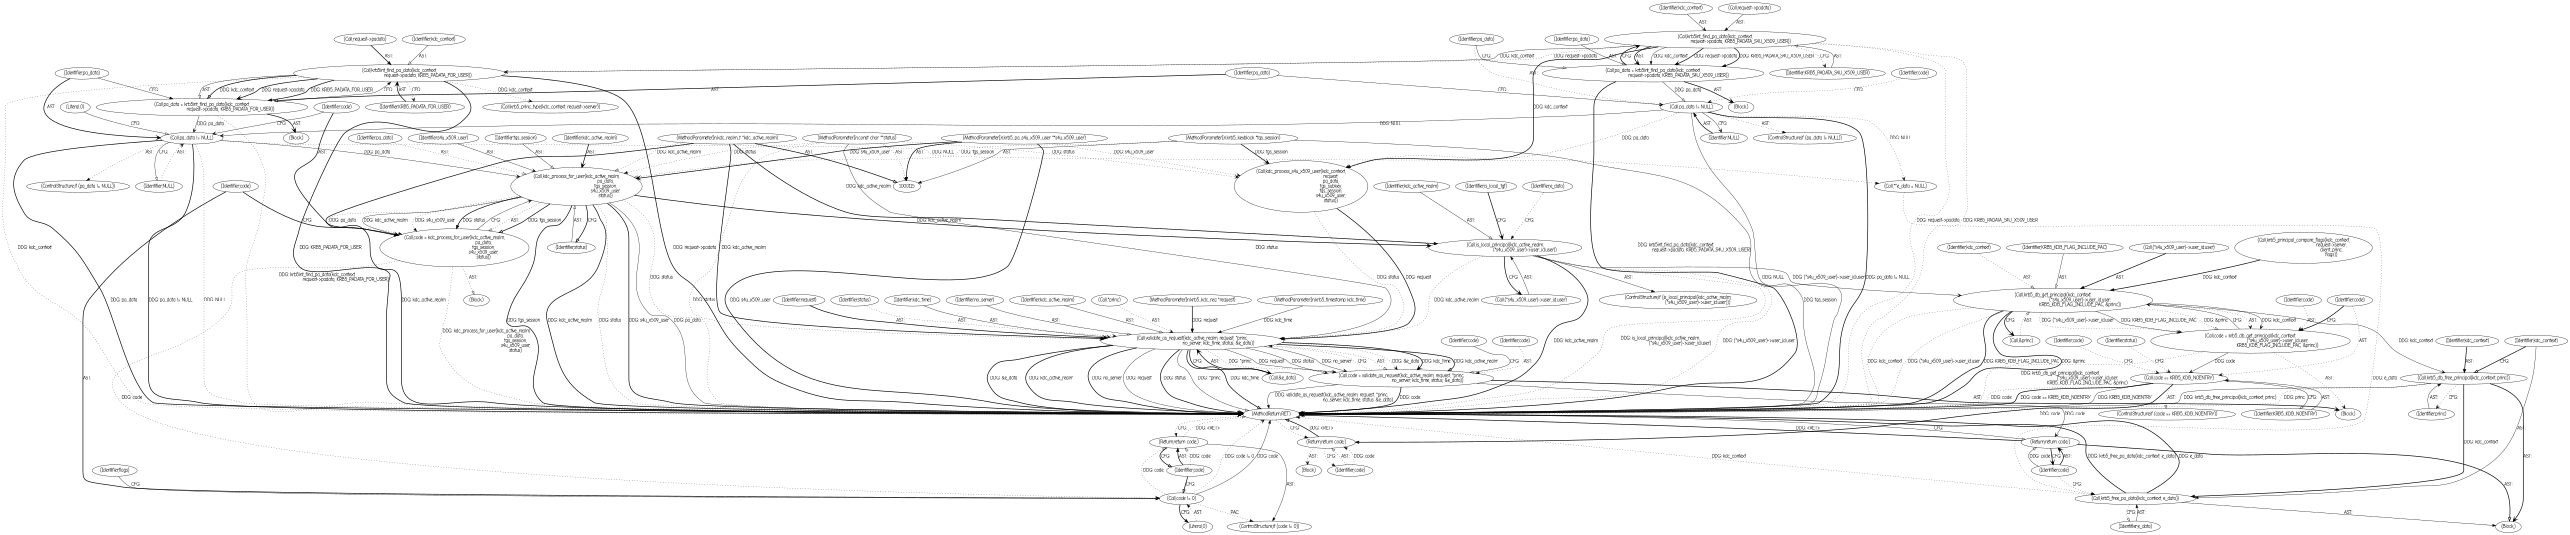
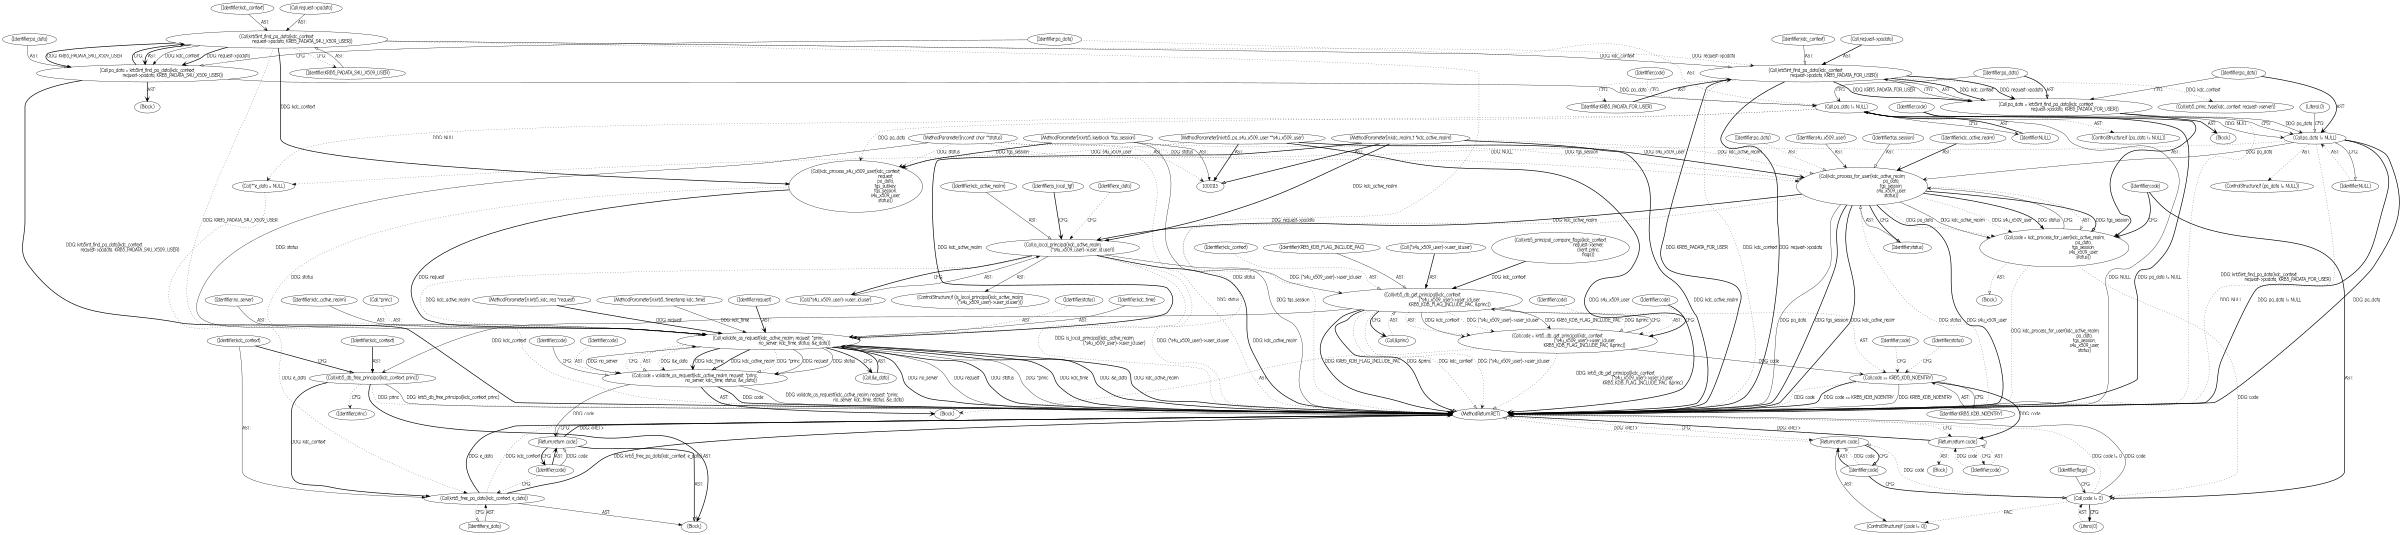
  digraph {
    fontname="Comic Neue"
    node [fontname="Comic Neue"]
    edge [arrowhead=vee fontname="Comic Neue" style=bold]
    n1 [label="(Call,kdc_process_for_user(kdc_active_realm,\n                                        pa_data,\n                                        tgs_session,\n                                        s4u_x509_user,\n                                        status))"]
    n2 [label="(Call,code = kdc_process_for_user(kdc_active_realm,\n                                        pa_data,\n                                        tgs_session,\n                                        s4u_x509_user,\n                                        status))"]
    n3 [label="(Call,is_local_principal(kdc_active_realm,\n                           (*s4u_x509_user)->user_id.user))"]
    n4 [label="(Call,validate_as_request(kdc_active_realm, request, *princ,\n                                    no_server, kdc_time, status, &e_data))"]
    n5 [label="(Identifier,status)"]
    n6 [label="(MethodReturn,RET)"]
    n7 [label="(Call,code != 0)"]
    n8 [label="(Block,)"]
    n9 [label="(Call,krb5_db_get_principal(kdc_context,\n                                     (*s4u_x509_user)->user_id.user,\n                                     KRB5_KDB_FLAG_INCLUDE_PAC, &princ))"]
    n10 [label="(Call,(*s4u_x509_user)->user_id.user)"]
    n11 [label="(ControlStructure,if (is_local_principal(kdc_active_realm,\n                           (*s4u_x509_user)->user_id.user)))"]
    n12 [label="(Call,code = validate_as_request(kdc_active_realm, request, *princ,\n                                    no_server, kdc_time, status, &e_data))"]
    n13 [label="(Call,&e_data)"]
    n14 [label="(Return,return code;)"]
    n15 [label="(Return,return code;)"]
    n16 [label="(Return,return code;)"]
    n17 [label="(MethodParameterIn,kdc_realm_t *kdc_active_realm)"]
    1000115
    n19 [label="(Call,pa_data != NULL)"]
    n20 [label="(ControlStructure,if (pa_data != NULL))"]
    n21 [label="(Identifier,NULL)"]
    n22 [label="(Call,**e_data = NULL)"]
    n23 [label="(Call,krb5_free_pa_data(kdc_context, e_data))"]
    n24 [label="(Call,pa_data = krb5int_find_pa_data(kdc_context,\n                                       request->padata, KRB5_PADATA_FOR_USER))"]
    n25 [label="(Call,krb5int_find_pa_data(kdc_context,\n                                       request->padata, KRB5_PADATA_FOR_USER))"]
    n26 [label="(Block,)"]
    n27 [label="(Identifier,KRB5_PADATA_FOR_USER)"]
    n28 [label="(Call,krb5_princ_type(kdc_context, request->server))"]
    n29 [label="(Call,krb5int_find_pa_data(kdc_context,\n                                   request->padata, KRB5_PADATA_S4U_X509_USER))"]
    n30 [label="(Call,pa_data = krb5int_find_pa_data(kdc_context,\n                                   request->padata, KRB5_PADATA_S4U_X509_USER))"]
    n31 [label="(Identifier,KRB5_PADATA_S4U_X509_USER)"]
    n32 [label="(Call,kdc_process_s4u_x509_user(kdc_context,\n                                         request,\n                                         pa_data,\n                                         tgs_subkey,\n                                         tgs_session,\n                                         s4u_x509_user,\n                                         status))"]
    n33 [label="(Call,pa_data != NULL)"]
    n34 [label="(Block,)"]
    n35 [label="(ControlStructure,if (pa_data != NULL))"]
    n36 [label="(Identifier,NULL)"]
    n37 [label="(MethodParameterIn,krb5_keyblock *tgs_session)"]
    n38 [label="(MethodParameterIn,krb5_pa_s4u_x509_user **s4u_x509_user)"]
    n39 [label="(MethodParameterIn,const char **status)"]
    n40 [label="(ControlStructure,if (code != 0))"]
    n41 [label="(Literal,0)"]
    n42 [label="(Identifier,code)"]
    n43 [label="(Call,code = krb5_db_get_principal(kdc_context,\n                                     (*s4u_x509_user)->user_id.user,\n                                     KRB5_KDB_FLAG_INCLUDE_PAC, &princ))"]
    n44 [label="(Call,krb5_db_free_principal(kdc_context, princ))"]
    n45 [label="(Call,&princ)"]
    n46 [label="(Call,code == KRB5_KDB_NOENTRY)"]
    n47 [label="(Block,)"]
    n48 [label="(Identifier,princ)"]
    n49 [label="(Block,)"]
-   n50 [label="(ControlStructure,if (code == KRB5_KDB_NOENTRY))"]
    n51 [label="(Identifier,KRB5_KDB_NOENTRY)"]
    n52 [label="(Identifier,code)"]
    n53 [label="(Block,)"]
    n54 [label="(Identifier,e_data)"]
    n55 [label="(Identifier,code)"]
    n56 [label="(Identifier,pa_data)"]
    n57 [label="(Identifier,is_local_tgt)"]
    n58 [label="(Identifier,kdc_context)"]
    n59 [label="(MethodParameterIn,krb5_kdc_req *request)"]
    n60 [label="(MethodParameterIn,krb5_timestamp kdc_time)"]
    n61 [label="(Identifier,pa_data)"]
    n62 [label="(Call,(*s4u_x509_user)->user_id.user)"]
    n63 [label="(Identifier,pa_data)"]
    n64 [label="(Identifier,request)"]
    n65 [label="(Identifier,code)"]
    n66 [label="(Identifier,e_data)"]
    n67 [label="(Identifier,kdc_context)"]
    n68 [label="(Call,request->padata)"]
    n69 [label="(Identifier,flags)"]
    n70 [label="(Identifier,code)"]
    n71 [label="(Identifier,code)"]
    n72 [label="(Call,krb5_principal_compare_flags(kdc_context,\n                                      request->server,\n                                      client_princ,\n                                      flags))"]
    n73 [label="(Identifier,status)"]
    n74 [label="(Identifier,kdc_time)"]
    n75 [label="(Identifier,code)"]
    n76 [label="(Identifier,kdc_context)"]
    n77 [label="(Identifier,no_server)"]
    n78 [label="(Identifier,pa_data)"]
    n79 [label="(Identifier,code)"]
    n80 [label="(Identifier,kdc_context)"]
    n81 [label="(Identifier,code)"]
    n82 [label="(Identifier,kdc_active_realm)"]
    n83 [label="(Identifier,code)"]
    n84 [label="(Identifier,pa_data)"]
    n85 [label="(Identifier,s4u_x509_user)"]
    n86 [label="(Literal,0)"]
    n87 [label="(Identifier,kdc_active_realm)"]
    n88 [label="(Identifier,code)"]
    n89 [label="(Identifier,KRB5_KDB_FLAG_INCLUDE_PAC)"]
    n90 [label="(Identifier,tgs_session)"]
    n91 [label="(Identifier,status)"]
    n92 [label="(Call,*princ)"]
    n93 [label="(Call,request->padata)"]
    n94 [label="(Identifier,kdc_context)"]
    n95 [label="(Identifier,kdc_active_realm)"]
    n1 -> n2 [arrowhead=onormal label="AST: " style=dotted]
    n1 -> n2 [arrowhead=onormal label="DDG: tgs_session"]
    n1 -> n2 [arrowhead=normal label="DDG: pa_data" style=dotted]
    n1 -> n2 [arrowhead=normal label="DDG: kdc_active_realm" style=solid]
    n1 -> n2 [arrowhead=normal label="DDG: s4u_x509_user" style=dotted]
    n1 -> n2 [arrowhead=normal label="DDG: status"]
    n1 -> n3 [label="DDG: kdc_active_realm"]
    n1 -> n4 [label="DDG: status" style=dotted]
    n1 -> n5 [arrowhead=onormal label="CFG: "]
    n1 -> n6 [label="DDG: s4u_x509_user"]
    n1 -> n6 [label="DDG: pa_data" style=solid]
    n1 -> n6 [arrowhead=onormal label="DDG: tgs_session"]
    n1 -> n6 [arrowhead=onormal label="DDG: kdc_active_realm"]
    n1 -> n6 [arrowhead=onormal label="DDG: status" style=dotted]
    n2 -> n1 [label="CFG: " style=solid]
    n2 -> n6 [arrowhead=normal label="DDG: kdc_process_for_user(kdc_active_realm,\n                                        pa_data,\n                                        tgs_session,\n                                        s4u_x509_user,\n                                        status)" style=dotted]
    n2 -> n7 [label="DDG: code" style=dotted]
    n2 -> n8 [arrowhead=onormal label="AST: " style=dotted]
    n3 -> n4 [arrowhead=onormal label="DDG: kdc_active_realm" style=dotted]
    n3 -> n6 [arrowhead=normal label="DDG: kdc_active_realm"]
    n3 -> n6 [arrowhead=normal label="DDG: is_local_principal(kdc_active_realm,\n                           (*s4u_x509_user)->user_id.user)" style=dotted]
    n3 -> n6 [arrowhead=onormal label="DDG: (*s4u_x509_user)->user_id.user" style=dotted]
    n3 -> n9 [label="DDG: (*s4u_x509_user)->user_id.user" style=solid]
    n3 -> n10 [label="CFG: "]
    n3 -> n11 [arrowhead=normal label="AST: " style=solid]
    n4 -> n6 [label="DDG: request" style=solid]
    n4 -> n6 [label="DDG: status"]
    n4 -> n6 [arrowhead=onormal label="DDG: *princ" style=solid]
    n4 -> n6 [arrowhead=onormal label="DDG: kdc_time"]
    n4 -> n6 [label="DDG: &e_data"]
    n4 -> n6 [label="DDG: kdc_active_realm"]
    n4 -> n6 [label="DDG: no_server"]
    n4 -> n12 [arrowhead=onormal label="AST: " style=dotted]
    n4 -> n12 [label="DDG: &e_data" style=dotted]
    n4 -> n12 [label="DDG: kdc_time"]
    n4 -> n12 [arrowhead=onormal label="DDG: kdc_active_realm"]
    n4 -> n12 [arrowhead=onormal label="DDG: *princ" style=dotted]
    n4 -> n12 [label="DDG: request" style=solid]
    n4 -> n12 [label="DDG: status" style=solid]
    n4 -> n12 [label="DDG: no_server" style=solid]
    n4 -> n13 [label="CFG: "]
    n5 -> n1 [arrowhead=onormal label="AST: " style=solid]
    n6 -> n14 [arrowhead=normal label="CFG: " style=dotted]
    n6 -> n15 [arrowhead=normal label="CFG: " style=dotted]
    n6 -> n16 [arrowhead=onormal label="CFG: " style=solid]
    n7 -> n6 [label="DDG: code != 0" style=dotted]
    n7 -> n6 [arrowhead=normal label="DDG: code" style=solid]
    n7 -> n14 [arrowhead=onormal label="DDG: code" style=dotted]
    n7 -> n40 [arrowhead=normal label="PAC: " style=dotted]
    n7 -> n41 [arrowhead=normal label="CFG: "]
    n9 -> n6 [label="DDG: KRB5_KDB_FLAG_INCLUDE_PAC"]
    n9 -> n6 [arrowhead=onormal label="DDG: &princ"]
    n9 -> n6 [arrowhead=onormal label="DDG: kdc_context" style=dotted]
    n9 -> n6 [label="DDG: (*s4u_x509_user)->user_id.user" style=dotted]
    n9 -> n43 [label="AST: " style=dotted]
    n9 -> n43 [label="DDG: kdc_context" style=solid]
    n9 -> n43 [label="DDG: (*s4u_x509_user)->user_id.user" style=dotted]
    n9 -> n43 [label="DDG: KRB5_KDB_FLAG_INCLUDE_PAC" style=solid]
    n9 -> n43 [arrowhead=onormal label="DDG: &princ" style=dotted]
    n9 -> n44 [label="DDG: kdc_context" style=solid]
    n9 -> n45 [label="CFG: "]
    n10 -> n3 [arrowhead=normal label="AST: " style=solid]
    n12 -> n4 [arrowhead=normal label="CFG: " style=dotted]
    n12 -> n6 [arrowhead=onormal label="DDG: code"]
    n12 -> n6 [arrowhead=normal label="DDG: validate_as_request(kdc_active_realm, request, *princ,\n                                    no_server, kdc_time, status, &e_data)" style=solid]
    n12 -> n16 [label="DDG: code" style=solid]
    n12 -> n47 [label="AST: "]
    n13 -> n4 [label="AST: "]
    n14 -> n6 [arrowhead=onormal label="DDG: <RET>" style=dotted]
    n14 -> n40 [arrowhead=normal label="AST: " style=solid]
    n14 -> n42 [arrowhead=onormal label="CFG: "]
    n15 -> n6 [arrowhead=onormal label="DDG: <RET>"]
    n15 -> n52 [arrowhead=normal label="CFG: " style=dotted]
    n15 -> n53 [label="AST: " style=dotted]
    n16 -> n6 [arrowhead=onormal label="DDG: <RET>"]
    n16 -> n49 [arrowhead=onormal label="AST: "]
    n16 -> n55 [label="CFG: "]
    n17 -> n1 [arrowhead=onormal label="DDG: kdc_active_realm" style=dotted]
    n17 -> n3 [arrowhead=normal label="DDG: kdc_active_realm"]
    n17 -> n4 [arrowhead=normal label="DDG: kdc_active_realm"]
    n17 -> n6 [label="DDG: kdc_active_realm"]
    n17 -> 1000115 [arrowhead=onormal label="AST: "]
    n19 -> n1 [label="DDG: pa_data" style=solid]
    n19 -> n6 [label="DDG: pa_data != NULL"]
    n19 -> n6 [arrowhead=normal label="DDG: pa_data"]
    n19 -> n6 [label="DDG: NULL" style=dotted]
    n19 -> n20 [arrowhead=normal label="AST: " style=dotted]
    n19 -> n21 [arrowhead=onormal label="CFG: " style=solid]
    n19 -> n22 [arrowhead=normal label="DDG: NULL" style=dotted]
    n21 -> n19 [label="AST: " style=dotted]
    n22 -> n23 [arrowhead=normal label="DDG: e_data" style=dotted]
    n23 -> n6 [arrowhead=normal label="DDG: krb5_free_pa_data(kdc_context, e_data)"]
    n23 -> n6 [label="DDG: e_data"]
    n23 -> n6 [arrowhead=normal label="DDG: kdc_context" style=dotted]
    n23 -> n49 [arrowhead=normal label="AST: " style=solid]
    n23 -> n54 [arrowhead=onormal label="CFG: " style=dotted]
    n24 -> n6 [arrowhead=onormal label="DDG: krb5int_find_pa_data(kdc_context,\n                                       request->padata, KRB5_PADATA_FOR_USER)" style=dotted]
    n24 -> n19 [label="DDG: pa_data" style=solid]
    n24 -> n25 [arrowhead=normal label="CFG: " style=solid]
    n24 -> n26 [label="AST: "]
    n25 -> n6 [arrowhead=onormal label="DDG: kdc_context" style=dotted]
    n25 -> n6 [label="DDG: KRB5_PADATA_FOR_USER"]
    n25 -> n6 [arrowhead=onormal label="DDG: request->padata"]
    n25 -> n24 [arrowhead=onormal label="AST: " style=solid]
    n25 -> n24 [arrowhead=onormal label="DDG: kdc_context"]
    n25 -> n24 [label="DDG: request->padata"]
    n25 -> n24 [arrowhead=normal label="DDG: KRB5_PADATA_FOR_USER"]
    n25 -> n27 [label="CFG: " style=dotted]
    n25 -> n28 [label="DDG: kdc_context" style=dotted]
    n27 -> n25 [label="AST: "]
    n29 -> n6 [label="DDG: request->padata" style=dotted]
    n29 -> n6 [arrowhead=normal label="DDG: KRB5_PADATA_S4U_X509_USER" style=dotted]
    n29 -> n25 [arrowhead=onormal label="DDG: kdc_context" style=solid]
    n29 -> n25 [label="DDG: request->padata" style=dotted]
    n29 -> n30 [label="AST: "]
    n29 -> n30 [arrowhead=normal label="DDG: kdc_context" style=solid]
    n29 -> n30 [label="DDG: request->padata"]
    n29 -> n30 [arrowhead=normal label="DDG: KRB5_PADATA_S4U_X509_USER"]
    n29 -> n31 [label="CFG: " style=dotted]
    n29 -> n32 [arrowhead=normal label="DDG: kdc_context"]
    n30 -> n6 [arrowhead=normal label="DDG: krb5int_find_pa_data(kdc_context,\n                                   request->padata, KRB5_PADATA_S4U_X509_USER)"]
    n30 -> n29 [label="CFG: "]
    n30 -> n33 [arrowhead=onormal label="DDG: pa_data" style=solid]
    n30 -> n34 [label="AST: "]
    n31 -> n29 [arrowhead=onormal label="AST: " style=solid]
    n32 -> n4 [arrowhead=onormal label="DDG: request"]
    n32 -> n4 [arrowhead=onormal label="DDG: status" style=dotted]
    n33 -> n6 [label="DDG: NULL" style=solid]
    n33 -> n6 [label="DDG: pa_data != NULL"]
    n33 -> n19 [label="DDG: NULL" style=solid]
    n33 -> n22 [label="DDG: NULL" style=dotted]
    n33 -> n32 [label="DDG: pa_data" style=dotted]
    n33 -> n35 [arrowhead=normal label="AST: " style=dotted]
    n33 -> n36 [label="CFG: " style=solid]
    n36 -> n33 [arrowhead=normal label="AST: "]
    n37 -> n1 [arrowhead=onormal label="DDG: tgs_session" style=dotted]
    n37 -> n6 [arrowhead=onormal label="DDG: tgs_session" style=solid]
    n37 -> 1000115 [arrowhead=normal label="AST: " style=solid]
    n37 -> n32 [label="DDG: tgs_session"]
    n38 -> n1 [label="DDG: s4u_x509_user"]
    n38 -> n6 [label="DDG: s4u_x509_user"]
    n38 -> 1000115 [arrowhead=normal label="AST: "]
    n38 -> n32 [label="DDG: s4u_x509_user" style=dotted]
    n39 -> n1 [arrowhead=normal label="DDG: status" style=dotted]
    n39 -> n4 [arrowhead=normal label="DDG: status" style=solid]
    n39 -> n6 [arrowhead=normal label="DDG: status" style=dotted]
    n39 -> 1000115 [label="AST: " style=dotted]
    n39 -> n32 [label="DDG: status" style=dotted]
    n41 -> n7 [arrowhead=normal label="AST: " style=dotted]
    n42 -> n7 [arrowhead=onormal label="CFG: "]
    n42 -> n14 [arrowhead=normal label="AST: "]
    n42 -> n14 [arrowhead=onormal label="DDG: code" style=dotted]
    n43 -> n6 [arrowhead=onormal label="DDG: krb5_db_get_principal(kdc_context,\n                                     (*s4u_x509_user)->user_id.user,\n                                     KRB5_KDB_FLAG_INCLUDE_PAC, &princ)" style=dotted]
    n43 -> n9 [label="CFG: " style=solid]
    n43 -> n46 [label="DDG: code" style=solid]
    n43 -> n47 [label="AST: " style=dotted]
    n44 -> n6 [label="DDG: princ" style=dotted]
    n44 -> n6 [label="DDG: krb5_db_free_principal(kdc_context, princ)" style=solid]
    n44 -> n23 [arrowhead=normal label="DDG: kdc_context"]
    n44 -> n48 [label="CFG: " style=dotted]
    n44 -> n49 [label="AST: "]
    n45 -> n9 [arrowhead=onormal label="AST: " style=dotted]
    n46 -> n6 [arrowhead=onormal label="DDG: code == KRB5_KDB_NOENTRY"]
    n46 -> n6 [arrowhead=normal label="DDG: KRB5_KDB_NOENTRY" style=solid]
    n46 -> n6 [arrowhead=normal label="DDG: code" style=dotted]
    n46 -> n15 [arrowhead=normal label="DDG: code"]
-   n46 -> n50 [arrowhead=onormal label="AST: " style=dotted]
    n46 -> n51 [arrowhead=onormal label="CFG: " style=solid]
-   n48 -> n44 [arrowhead=normal label="AST: " style=solid]
    n51 -> n46 [arrowhead=normal label="AST: " style=solid]
    n52 -> n15 [arrowhead=onormal label="AST: " style=dotted]
    n52 -> n15 [arrowhead=normal label="DDG: code" style=dotted]
    n54 -> n23 [arrowhead=normal label="AST: " style=solid]
    n55 -> n16 [label="AST: "]
    n55 -> n16 [arrowhead=onormal label="DDG: code" style=solid]
    n55 -> n23 [label="CFG: " style=dotted]
    n56 -> n1 [arrowhead=onormal label="AST: " style=dotted]
    n57 -> n3 [label="CFG: "]
    n58 -> n29 [label="AST: " style=solid]
    n59 -> n4 [arrowhead=normal label="DDG: request"]
    n60 -> n4 [arrowhead=normal label="DDG: kdc_time" style=solid]
    n61 -> n19 [label="AST: "]
    n61 -> n24 [arrowhead=normal label="CFG: " style=solid]
    n62 -> n9 [arrowhead=normal label="AST: "]
    n63 -> n24 [arrowhead=onormal label="AST: "]
    n63 -> n33 [label="CFG: " style=solid]
    n64 -> n4 [label="AST: "]
    n65 -> n46 [label="CFG: " style=dotted]
    n66 -> n3 [arrowhead=normal label="CFG: " style=dotted]
    n67 -> n23 [arrowhead=normal label="AST: " style=solid]
    n67 -> n44 [arrowhead=onormal label="CFG: "]
    n68 -> n29 [arrowhead=normal label="AST: " style=solid]
    n69 -> n7 [label="CFG: " style=solid]
    n70 -> n12 [arrowhead=onormal label="CFG: " style=solid]
    n71 -> n2 [label="CFG: "]
    n71 -> n7 [arrowhead=onormal label="AST: "]
    n72 -> n9 [arrowhead=normal label="DDG: kdc_context"]
    n73 -> n4 [label="AST: " style=dotted]
    n74 -> n4 [label="AST: " style=solid]
    n75 -> n43 [label="AST: " style=dotted]
    n76 -> n9 [arrowhead=onormal label="AST: " style=dotted]
    n77 -> n4 [arrowhead=onormal label="AST: " style=solid]
    n78 -> n30 [arrowhead=onormal label="CFG: " style=solid]
    n78 -> n33 [arrowhead=onormal label="AST: " style=dotted]
    n79 -> n2 [arrowhead=normal label="AST: "]
    n79 -> n19 [label="CFG: " style=solid]
    n80 -> n44 [arrowhead=normal label="AST: "]
    n81 -> n33 [label="CFG: " style=dotted]
    n82 -> n3 [arrowhead=onormal label="AST: " style=solid]
    n83 -> n43 [arrowhead=normal label="CFG: "]
    n83 -> n46 [label="AST: " style=dotted]
    n84 -> n30 [arrowhead=onormal label="AST: " style=solid]
    n85 -> n1 [label="AST: " style=solid]
    n86 -> n19 [arrowhead=onormal label="CFG: " style=solid]
    n87 -> n4 [arrowhead=onormal label="AST: " style=solid]
    n88 -> n12 [arrowhead=normal label="AST: " style=dotted]
    n89 -> n9 [arrowhead=onormal label="AST: " style=solid]
    n90 -> n1 [arrowhead=onormal label="AST: " style=solid]
    n91 -> n46 [label="CFG: " style=dotted]
    n92 -> n4 [label="AST: " style=dotted]
    n93 -> n25 [arrowhead=normal label="AST: "]
    n94 -> n25 [arrowhead=onormal label="AST: " style=solid]
    n95 -> n1 [label="AST: "]
  }
